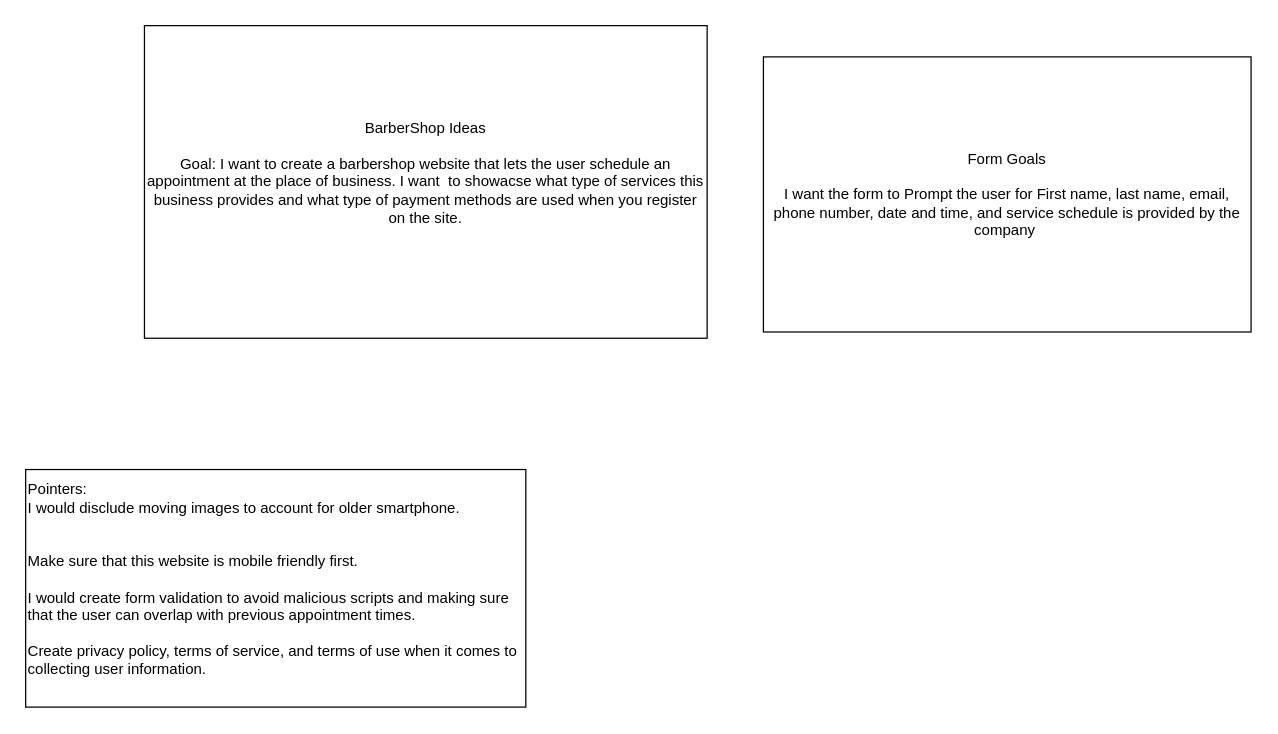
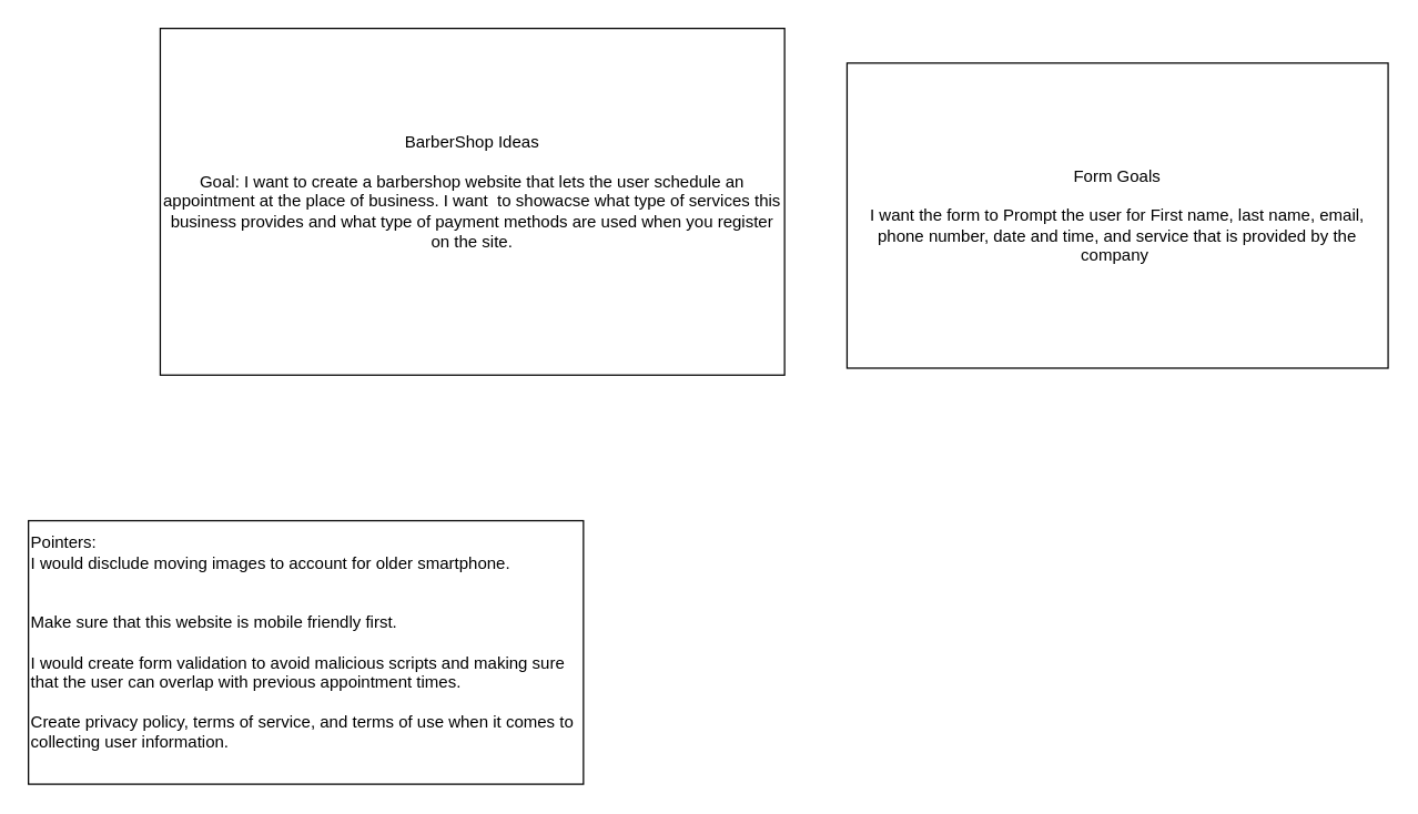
  <mxCell id="0" />
  <mxCell id="1" parent="0" />
  <mxCell id="2" value="BarberShop Ideas&lt;div&gt;&lt;br&gt;&lt;/div&gt;&lt;div&gt;Goal: I want to create a barbershop website that lets the user schedule an appointment at the place of business. I want&amp;nbsp; to showacse what type of services this business provides and what type of payment methods are used when you register on the site.&lt;/div&gt;&lt;div&gt;&lt;br&gt;&lt;/div&gt;" style="rounded=0;whiteSpace=wrap;html=1;" vertex="1" parent="1"><mxGeometry x="115" y="20" width="450" height="250" as="geometry" /></mxCell>
- <mxCell id="3" value="Form Goals&lt;div&gt;&lt;br&gt;&lt;/div&gt;&lt;div&gt;I want the form to Prompt the user for First name, last name, email, phone number, date and time, and service schedule is provided by the company&amp;nbsp;&lt;/div&gt;" style="rounded=0;whiteSpace=wrap;html=1;" vertex="1" parent="1"><mxGeometry x="610" y="45" width="390" height="220" as="geometry" /></mxCell>
+ <mxCell id="3" value="Form Goals&lt;div&gt;&lt;br&gt;&lt;/div&gt;&lt;div&gt;I want the form to Prompt the user for First name, last name, email, phone number, date and time, and service that is provided by the company&amp;nbsp;&lt;/div&gt;" style="rounded=0;whiteSpace=wrap;html=1;" vertex="1" parent="1"><mxGeometry x="610" y="45" width="390" height="220" as="geometry" /></mxCell>
  <mxCell id="4" value="Pointers:&lt;div&gt;I would disclude moving images to account for older smartphone.&lt;/div&gt;&lt;div&gt;&lt;br&gt;&lt;/div&gt;&lt;div&gt;&lt;br&gt;&lt;/div&gt;&lt;div&gt;Make sure that this website is mobile friendly first.&lt;/div&gt;&lt;div&gt;&lt;br&gt;&lt;/div&gt;&lt;div&gt;I would create form validation to avoid malicious scripts and making sure that the user can overlap with previous appointment times.&lt;/div&gt;&lt;div&gt;&lt;br&gt;&lt;/div&gt;&lt;div&gt;Create privacy policy, terms of service, and terms of use when it comes to collecting user information.&lt;/div&gt;&lt;div&gt;&lt;br&gt;&lt;/div&gt;" style="rounded=0;whiteSpace=wrap;html=1;align=left;" vertex="1" parent="1"><mxGeometry x="20" y="375" width="400" height="190" as="geometry" /></mxCell>
